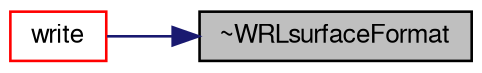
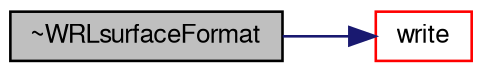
  digraph {
    rankdir=LR
    node [fontname=FreeSans fontsize=10 shape=record]
    n1 [color=black fillcolor=grey75 fontcolor=black height=0.2 label="~WRLsurfaceFormat" style=filled width=0.4]
    n2 [color=red height=0.2 label=write width=0.4]
-   n2 -> n1 [color=midnightblue fontname=FreeSans fontsize=10 labelfontname=FreeSans labelfontsize=10 style=solid]
+   n1 -> n2 [color=midnightblue fontname=FreeSans fontsize=10 labelfontname=FreeSans labelfontsize=10 style=solid]
  }
